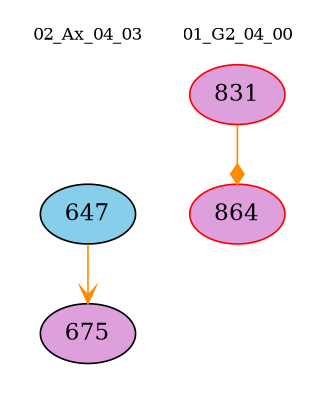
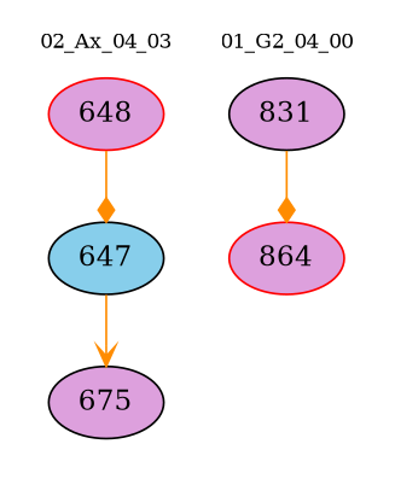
  digraph {
    node [color=red fillcolor=plum style=filled]
    edge [arrowhead=diamond color=darkorange]
+   n1 [label=648]
    n2 [color=black fillcolor=skyblue label=647]
    n3 [color=black label=675]
-   n4 [label=831]
+   n4 [color=black label=831]
    n5 [label=864]
    subgraph cluster_1 {
      color=white
      fontsize=10
      label="02_Ax_04_03"
+     n1
      n2
      n3
    }
    subgraph cluster_2 {
      color=white
      fontsize=10
      label="01_G2_04_00"
      n4
      n5
    }
+   n1 -> n2
    n2 -> n3 [arrowhead=vee]
    n4 -> n5
  }
